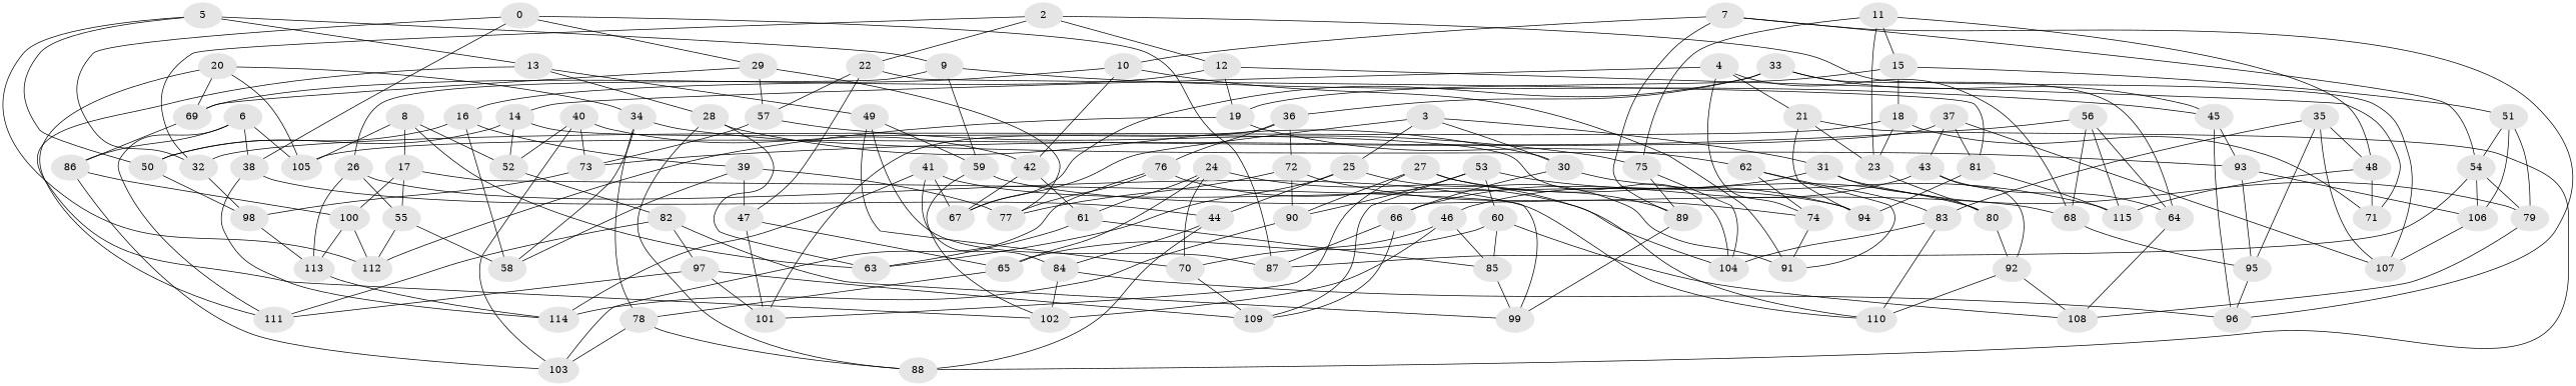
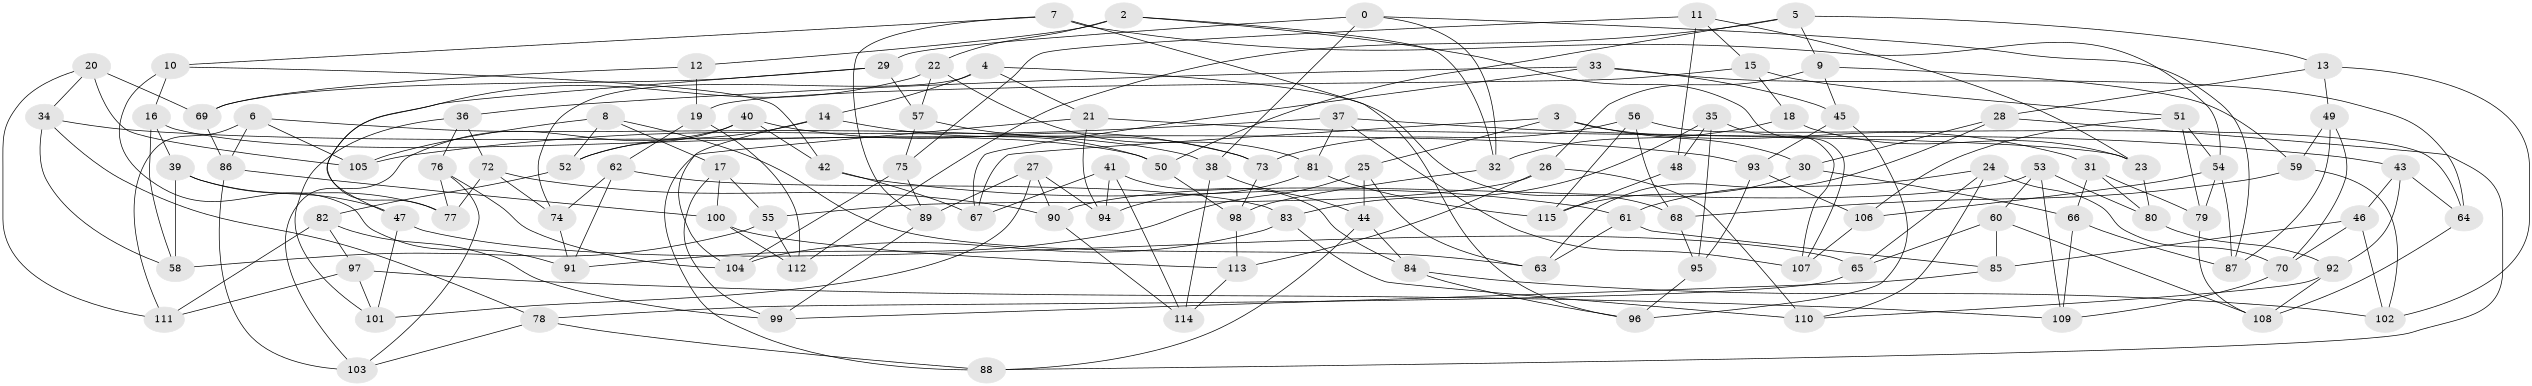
  graph {
    node [color=gray90 style=filled]
    n1 [label=0]
    29
    32
    38
    87
    69
    57
    77
    98
    44
    114
    2
    12
    22
    107
    19
-   71
    47
    81
    3
    25
    30
    31
    67
    63
    91
    66
    115
    80
    79
    4
    14
    21
    68
    74
    50
    52
    104
    23
    88
    94
    95
    5
    9
    13
    112
    26
    45
    59
    28
    49
    102
    6
    86
    105
    111
    100
    103
    7
    10
    54
    89
    96
    16
    42
    106
    99
    8
    17
    55
    82
    110
    113
    93
    39
    58
    61
    11
    15
    48
    75
    18
    51
    62
    70
    83
    20
    34
    78
    65
    101
    73
    92
    24
    85
    109
    84
    27
    90
    108
    33
    36
    64
    72
    76
    35
    37
    43
    46
    40
    41
    97
    53
    60
    56
    n1 -- 29
    n1 -- 32
    n1 -- 38
    n1 -- 87
    29 -- 69
    29 -- 57
    29 -- 77
    32 -- 98
    38 -- 44
    38 -- 114
    69 -- 86
    57 -- 75
    57 -- 73
    98 -- 113
    44 -- 88
    44 -- 84
    2 -- 32
    2 -- 12
    2 -- 22
    2 -- 107
    12 -- 69
    12 -- 19
-   12 -- 71
    22 -- 57
    22 -- 47
    22 -- 81
    19 -- 112
    19 -- 62
    47 -- 65
    47 -- 101
    81 -- 115
    81 -- 94
    3 -- 25
    3 -- 30
    3 -- 31
    3 -- 67
    25 -- 44
    25 -- 63
    25 -- 91
    30 -- 66
    30 -- 115
    31 -- 66
    31 -- 80
    31 -- 79
    66 -- 87
    66 -- 109
    80 -- 92
    79 -- 108
    4 -- 14
    4 -- 21
    4 -- 68
    4 -- 74
    14 -- 50
    14 -- 52
    14 -- 104
    21 -- 23
    21 -- 88
    21 -- 94
    68 -- 95
    74 -- 91
    50 -- 98
    52 -- 82
    23 -- 80
    95 -- 96
    5 -- 50
    5 -- 9
    5 -- 13
    5 -- 112
    9 -- 26
    9 -- 45
    9 -- 59
    13 -- 28
    13 -- 49
    13 -- 102
    26 -- 55
    26 -- 110
    26 -- 113
    45 -- 96
    45 -- 93
    59 -- 68
    59 -- 102
    28 -- 30
    28 -- 63
    28 -- 88
    49 -- 87
    49 -- 59
    49 -- 70
    6 -- 38
    6 -- 86
    6 -- 105
    6 -- 111
    86 -- 100
    86 -- 103
    100 -- 112
    100 -- 113
    7 -- 10
    7 -- 54
    7 -- 89
    7 -- 96
    10 -- 91
    10 -- 16
    10 -- 42
    54 -- 87
    54 -- 79
    54 -- 106
    89 -- 99
    16 -- 50
    16 -- 39
    16 -- 58
    42 -- 67
    42 -- 61
    106 -- 107
    8 -- 63
    8 -- 52
    8 -- 105
    8 -- 17
    17 -- 100
    17 -- 99
    17 -- 55
    55 -- 112
    55 -- 58
    82 -- 111
    82 -- 99
    82 -- 97
    113 -- 114
    93 -- 95
    93 -- 106
    39 -- 77
    39 -- 47
    39 -- 58
    61 -- 63
    61 -- 85
    11 -- 23
    11 -- 15
    11 -- 48
    11 -- 75
    15 -- 19
    15 -- 18
    15 -- 51
-   48 -- 71
    48 -- 115
    75 -- 104
    75 -- 89
    18 -- 32
-   18 -- 71
    18 -- 23
    51 -- 79
    51 -- 54
    51 -- 106
    62 -- 91
    62 -- 74
    62 -- 83
    70 -- 109
    83 -- 104
    83 -- 110
    20 -- 69
    20 -- 105
    20 -- 111
    20 -- 34
    34 -- 93
    34 -- 58
    34 -- 78
    78 -- 88
    78 -- 103
    65 -- 78
    73 -- 98
    92 -- 110
    92 -- 108
    24 -- 110
    24 -- 61
    24 -- 70
    24 -- 65
    85 -- 99
    84 -- 102
    84 -- 96
    27 -- 94
    27 -- 89
    27 -- 101
    27 -- 90
    90 -- 114
    33 -- 67
    33 -- 45
    33 -- 36
    33 -- 64
    36 -- 101
    36 -- 72
    36 -- 76
    64 -- 108
    72 -- 77
    72 -- 74
    72 -- 90
    76 -- 77
    76 -- 104
    76 -- 103
    35 -- 107
    35 -- 95
    35 -- 48
    35 -- 83
    37 -- 107
    37 -- 81
    37 -- 105
    37 -- 43
    43 -- 92
    43 -- 64
    43 -- 46
    46 -- 102
    46 -- 70
    46 -- 85
    40 -- 52
    40 -- 103
    40 -- 42
    40 -- 73
    41 -- 114
    41 -- 67
    41 -- 94
    41 -- 84
    97 -- 111
    97 -- 101
    97 -- 109
    53 -- 80
    53 -- 109
    53 -- 90
    53 -- 60
    60 -- 65
    60 -- 85
    60 -- 108
    56 -- 115
    56 -- 68
    56 -- 73
    56 -- 64
  }
